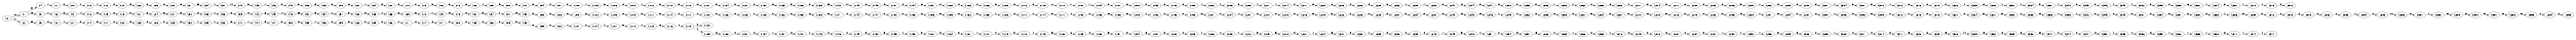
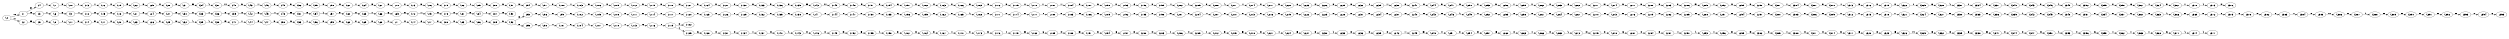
  strict digraph {
    rankdir=LR
    S0
    S1
    S2
    S3
    S4
    S5
    S6
    S7
    S8
    S9
    S10
    S11
    S12
    S13
    S14
    S15
    S16
    S17
    S18
    S19
    S20
    S21
    S22
    S23
    S24
    S25
    S26
    S27
    S28
    S29
    S30
    S31
    S32
    S33
    S34
    S35
    S36
    S37
    S38
    S39
    S40
    S41
    S42
    S43
    S44
    S45
    S46
    S47
    S48
    S49
    S50
    S51
    S52
    S53
    S54
    S55
    S56
    S57
    S58
    S59
    S60
    S61
    S62
    S63
    S64
    S65
    S66
    S67
    S68
    S69
    S70
    S71
    S72
    S73
    S74
    S75
    S76
    S77
    S78
    S79
    S80
    S81
    S82
    S83
    S84
    S85
    S86
    S87
    S88
    S89
    S90
    S91
    S92
    S93
    S94
    S95
    S96
    S97
    S98
    S99
    S100
    S101
    S102
    S103
    S104
    S105
    S106
    S107
    S108
    S109
    S110
    S111
    S112
    S113
    S114
    S115
    S116
    S117
    S118
    S119
    S120
    S121
    S122
    S125
    S123
    S124
    S126
    S127
    S128
    S129
    S130
    S131
    S132
    S133
    S134
    S135
    S136
    S137
    S138
    S139
    S140
    S141
    S142
    S143
    S144
    S145
    S146
    S147
    S148
    S149
    S150
    S151
    S152
    S153
    S154
    S155
    S156
    S157
    S158
    S159
    S160
    S161
    S162
    S163
    S164
    S165
    S166
    S167
    S168
    S169
    S170
    S171
    S172
    S173
    S174
    S175
    S176
    S177
    S178
    S179
    S180
    S181
    S182
    S183
    S184
    S185
    S186
    S187
    S188
    S189
    S190
    S191
    S192
    S193
    S194
    S195
    S196
    S197
    S198
    S199
    S200
    S201
    S202
    S203
    S204
    S205
    S206
    S207
    S208
    S209
    S210
    S211
    S212
    S213
    S214
    S215
    S216
    S217
    S218
    S219
    S220
    S221
    S222
    S223
    S224
    S225
    S226
    S227
    S228
    S229
    S230
    S231
    S232
    S233
    S234
    S235
    S236
    S237
    S238
    S239
    S240
    S241
    S242
    S243
    S244
    S245
    S246
    S247
    S248
    S249
    S250
    S251
    S252
    S253
    S254
    S255
    S256
    S257
    S258
    S259
    S260
    S261
    S262
    S263
    S264
    S265
    S266
    S267
    S268
    S269
    S270
    S271
    S272
    S273
    S274
    S275
    S276
    S277
    S278
    S279
    S280
    S281
    S282
    S283
    S284
    S285
    S286
    S287
    S288
    S289
    S290
    S291
    S292
    S293
    S294
    S295
    S296
    S297
    S298
    S299
    S300
    S301
    S302
    S303
    S304
    S305
    S306
    S307
    S308
    S309
    S310
    S311
    S312
    S313
    S314
    S315
    S316
    S317
    S318
    S319
    S320
    S321
    S322
    S323
    S324
    S325
    S326
    S327
    S328
    S329
    S330
    S331
    S332
    S333
    S334
    S335
    S336
    S337
    S338
    S339
    S340
    S341
    S342
    S343
    S344
    S345
    S346
    S347
    S348
    S349
    S350
    S351
    S352
    S353
    S354
    S355
    S356
    S357
    S358
    S359
    S360
    S361
    S362
    S363
    S364
    S365
    S366
    S367
    S368
    S369
    S370
    S371
    S372
    S373
    S374
    S375
    S376
    S377
    S378
    S382
    S383
    S384
    S385
    S386
    S387
    S388
    S389
    S390
    S391
    S392
    S393
    S394
    S395
    S0 -> S1 [label=M]
    S0 -> S2 [label=W]
    S1 -> S3 [label=Q]
    S1 -> S4 [label=R]
    S2 -> S5 [label=H]
    S3 -> S6 [label=I]
    S4 -> S7 [label=I]
    S5 -> S8 [label=T]
    S6 -> S9 [label=F]
    S7 -> S10 [label=T]
    S8 -> S11 [label=I]
    S9 -> S12 [label=V]
    S10 -> S13 [label=I]
    S11 -> S14 [label=D]
    S12 -> S15 [label=K]
    S13 -> S16 [label=V]
    S14 -> S17 [label=R]
    S15 -> S18 [label=T]
    S16 -> S19 [label=L]
    S17 -> S20 [label=L]
    S18 -> S21 [label=L]
    S19 -> S22 [label=E]
    S20 -> S23 [label=F]
    S21 -> S24 [label=T]
    S22 -> S25 [label=D]
    S23 -> S26 [label=Q]
    S24 -> S27 [label=G]
    S25 -> S28 [label=A]
    S26 -> S29 [label=L]
    S27 -> S30 [label=K]
    S28 -> S31 [label=R]
    S29 -> S32 [label=N]
    S30 -> S33 [label=T]
    S31 -> S34 [label=H]
    S32 -> S35 [label=S]
    S33 -> S36 [label=I]
    S34 -> S37 [label=S]
    S35 -> S38 [label=S]
    S36 -> S39 [label=T]
    S37 -> S40 [label=M]
    S38 -> S41 [label=H]
    S39 -> S42 [label=L]
    S40 -> S43 [label=D]
    S41 -> S44 [label=V]
    S42 -> S45 [label=E]
    S43 -> S46 [label=V]
    S44 -> S47 [label=E]
    S45 -> S48 [label=V]
    S46 -> S49 [label=Q]
    S47 -> S50 [label=D]
    S48 -> S51 [label=E]
    S49 -> S52 [label=P]
    S50 -> S53 [label=K]
    S51 -> S54 [label=P]
    S52 -> S55 [label=E]
    S53 -> S56 [label=I]
    S54 -> S57 [label=S]
    S55 -> S58 [label=D]
    S56 -> S59 [label=L]
    S57 -> S60 [label=D]
    S58 -> S61 [label=K]
    S59 -> S62 [label=Q]
    S60 -> S63 [label=T]
    S61 -> S64 [label=V]
    S62 -> S65 [label=L]
    S63 -> S66 [label=I]
    S64 -> S67 [label=R]
    S65 -> S68 [label=T]
    S66 -> S69 [label=E]
    S67 -> S70 [label=D]
    S68 -> S71 [label=Y]
    S69 -> S72 [label=N]
    S70 -> S73 [label=L]
    S71 -> S74 [label=A]
    S72 -> S75 [label=V]
    S73 -> S76 [label=K]
    S74 -> S77 [label=G]
    S75 -> S78 [label=K]
    S76 -> S79 [label=D]
    S77 -> S80 [label=A]
    S78 -> S81 [label=A]
    S79 -> S82 [label=Q]
    S80 -> S83 [label=T]
    S81 -> S84 [label=K]
    S82 -> S85 [label=I]
    S83 -> S86 [label=L]
    S84 -> S87 [label=I]
    S85 -> S88 [label=E]
    S86 -> S89 [label=Q]
    S87 -> S90 [label=Q]
    S88 -> S91 [label=K]
    S89 -> S92 [label=D]
-   S90 -> S93 [label=D]
+   S92 -> S93 [label=D]
    S91 -> S94 [label=N]
    S92 -> S95 [label=D]
    S93 -> S96 [label=K]
    S94 -> S97 [label=L]
    S95 -> S98 [label=W]
    S96 -> S99 [label=E]
    S97 -> S100 [label=L]
    S98 -> S101 [label=V]
    S99 -> S102 [label=G]
    S100 -> S103 [label=V]
    S101 -> S104 [label=C]
    S102 -> S105 [label=I]
    S103 -> S106 [label=Q]
    S104 -> S107 [label=S]
    S105 -> S108 [label=P]
    S106 -> S109 [label=T]
    S107 -> S110 [label=D]
    S108 -> S111 [label=P]
    S109 -> S112 [label=I]
    S110 -> S113 [label=I]
    S111 -> S114 [label=D]
    S112 -> S115 [label=D]
    S113 -> S116 [label=G]
    S114 -> S117 [label=Q]
    S115 -> S118 [label=D]
    S116 -> S119 [label=I]
    S117 -> S120 [label=Q]
    S118 -> S121 [label=K]
    S119 -> S122 [label=T]
    S119 -> S125 [label=S]
    S120 -> S123 [label=R]
    S121 -> S124 [label=R]
    S125 -> S128 [label=G]
    S123 -> S126 [label=L]
    S124 -> S127 [label=M]
    S126 -> S129 [label=I]
    S127 -> S130 [label=G]
    S128 -> S131 [label=A]
    S129 -> S132 [label=F]
    S130 -> S133 [label=K]
    S131 -> S134 [label=T]
    S132 -> S135 [label=A]
    S133 -> S136 [label=F]
    S134 -> S137 [label=V]
    S135 -> S138 [label=G]
    S136 -> S139 [label=L]
    S137 -> S140 [label=K]
    S138 -> S141 [label=K]
    S139 -> S142 [label=E]
    S140 -> S143 [label=S]
    S141 -> S144 [label=Q]
    S142 -> S145 [label=M]
    S143 -> S146 [label=A]
    S144 -> S147 [label=L]
    S145 -> S148 [label=K]
    S146 -> S149 [label=L]
    S147 -> S150 [label=E]
    S148 -> S151 [label=F]
    S149 -> S152 [label=R]
    S150 -> S153 [label=D]
    S151 -> S154 [label=G]
    S152 -> S155 [label=E]
    S153 -> S156 [label=G]
    S154 -> S157 [label=G]
    S155 -> S158 [label=S]
    S156 -> S159 [label=R]
    S157 -> S160 [label=A]
    S158 -> S161 [label=D]
    S159 -> S162 [label=T]
    S160 -> S163 [label=A]
    S161 -> S164 [label=K]
    S162 -> S165 [label=L]
    S163 -> S166 [label=L]
    S164 -> S167 [label=P]
    S165 -> S168 [label=S]
    S166 -> S169 [label=N]
    S167 -> S170 [label=V]
    S168 -> S171 [label=D]
    S169 -> S172 [label=D]
    S170 -> S173 [label=L]
    S171 -> S174 [label=Y]
    S172 -> S175 [label=D]
    S173 -> S176 [label=N]
    S174 -> S177 [label=N]
    S175 -> S178 [label=W]
    S176 -> S179 [label=I]
    S177 -> S180 [label=I]
    S178 -> S181 [label=V]
    S179 -> S182 [label=H]
    S180 -> S183 [label=Q]
    S181 -> S184 [label=V]
    S182 -> S185 [label=C]
    S183 -> S186 [label=K]
    S184 -> S187 [label=Q]
    S185 -> S188 [label=A]
    S186 -> S189 [label=E]
    S187 -> S190 [label=D]
    S188 -> S191 [label=H]
    S189 -> S192 [label=S]
    S190 -> S193 [label=L]
    S191 -> S194 [label=N]
    S192 -> S195 [label=T]
    S193 -> S196 [label=G]
    S194 -> S197 [label=G]
    S195 -> S198 [label=L]
    S196 -> S199 [label=L]
    S197 -> S200 [label=D]
    S198 -> S201 [label=H]
    S199 -> S202 [label=V]
    S200 -> S203 [label=A]
    S201 -> S204 [label=L]
    S202 -> S205 [label=S]
    S203 -> S206 [label=I]
    S204 -> S207 [label=V]
    S205 -> S208 [label=G]
    S206 -> S209 [label=Y]
    S207 -> S210 [label=L]
    S208 -> S211 [label=S]
    S209 -> S212 [label=I]
    S210 -> S213 [label=R]
    S211 -> S214 [label=V]
    S212 -> S215 [label=R]
    S213 -> S216 [label=L]
    S214 -> S217 [label=L]
    S215 -> S218 [label=E]
    S216 -> S219 [label=R]
    S217 -> S220 [label=K]
    S218 -> S221 [label=Q]
    S219 -> S222 [label=G]
    S220 -> S223 [label=C]
    S221 -> S224 [label=I]
    S222 -> S225 [label=G]
    S223 -> S226 [label=A]
    S224 -> S227 [label=E]
    S225 -> S228 [label=A]
    S226 -> S229 [label=T]
    S227 -> S230 [label=P]
    S228 -> S231 [label=K]
    S229 -> S232 [label=K]
    S230 -> S233 [label=S]
    S231 -> S234 [label=K]
    S232 -> S235 [label=I]
    S233 -> S236 [label=K]
    S234 -> S237 [label=R]
    S235 -> S238 [label=V]
    S236 -> S239 [label=T]
    S237 -> S240 [label=K]
    S238 -> S241 [label=D]
    S239 -> S242 [label=T]
    S240 -> S243 [label=K]
    S241 -> S244 [label=K]
    S242 -> S245 [label=V]
    S243 -> S246 [label=K]
    S244 -> S247 [label=P]
    S245 -> S248 [label=H]
    S246 -> S249 [label=S]
    S247 -> S250 [label=K]
    S248 -> S251 [label=Y]
    S249 -> S252 [label=Y]
    S250 -> S253 [label=L]
    S251 -> S254 [label=L]
    S252 -> S255 [label=T]
    S253 -> S256 [label=N]
    S254 -> S257 [label=R]
    S255 -> S258 [label=T]
    S256 -> S259 [label=V]
    S257 -> S260 [label=E]
    S258 -> S261 [label=P]
    S259 -> S262 [label=Y]
    S260 -> S263 [label=L]
    S261 -> S264 [label=K]
    S262 -> S265 [label=L]
    S263 -> S266 [label=I]
    S264 -> S267 [label=K]
    S265 -> S268 [label=G]
    S266 -> S269 [label=A]
    S267 -> S270 [label=N]
    S268 -> S271 [label=Y]
    S269 -> S272 [label=S]
    S270 -> S273 [label=K]
    S271 -> S274 [label=N]
    S272 -> S275 [label=K]
    S273 -> S276 [label=H]
    S274 -> S277 [label=K]
    S275 -> S278 [label=T]
    S276 -> S279 [label=K]
    S277 -> S280 [label=D]
    S278 -> S281 [label=G]
    S279 -> S282 [label=R]
    S280 -> S283 [label=T]
    S281 -> S284 [label=L]
    S282 -> S285 [label=K]
    S283 -> S286 [label=L]
    S284 -> S287 [label=P]
    S285 -> S288 [label=K]
    S286 -> S289 [label=H]
    S287 -> S290 [label=V]
    S288 -> S291 [label=V]
    S289 -> S292 [label=I]
    S290 -> S293 [label=S]
    S291 -> S294 [label=K]
    S292 -> S295 [label=M]
    S293 -> S296 [label=V]
    S294 -> S297 [label=L]
    S295 -> S298 [label=D]
    S296 -> S299 [label=F]
    S297 -> S300 [label=A]
    S298 -> S301 [label=D]
    S299 -> S302 [label=R]
    S300 -> S303 [label=V]
    S301 -> S304 [label=I]
    S302 -> S305 [label=L]
    S303 -> S306 [label=L]
    S304 -> S307 [label=D]
    S305 -> S308 [label=V]
    S306 -> S309 [label=K]
    S307 -> S310 [label=P]
    S308 -> S311 [label=A]
    S309 -> S312 [label=Y]
    S310 -> S313 [label=I]
    S311 -> S314 [label=A]
    S312 -> S315 [label=Y]
    S313 -> S316 [label=K]
    S314 -> S317 [label=N]
    S315 -> S318 [label=K]
    S316 -> S319 [label=T]
    S317 -> S320 [label=E]
    S318 -> S321 [label=V]
    S319 -> S322 [label=T]
    S320 -> S323 [label=K]
    S321 -> S324 [label=D]
    S322 -> S325 [label=I]
    S323 -> S326 [label=E]
    S324 -> S327 [label=E]
    S325 -> S328 [label=G]
    S326 -> S329 [label=M]
    S327 -> S330 [label=N]
    S328 -> S331 [label=S]
    S329 -> S332 [label=F]
    S330 -> S333 [label=G]
    S331 -> S334 [label=I]
    S332 -> S335 [label=D]
    S333 -> S336 [label=K]
    S334 -> S337 [label=R]
    S335 -> S338 [label=G]
    S336 -> S339 [label=I]
    S337 -> S340 [label=S]
    S338 -> S341 [label=H]
    S339 -> S342 [label=S]
    S340 -> S343 [label=L]
    S341 -> S344 [label=L]
    S342 -> S345 [label=R]
    S343 -> S346 [label=L]
    S344 -> S347 [label=L]
    S345 -> S348 [label=L]
    S346 -> S349 [label=S]
    S347 -> S350 [label=K]
    S348 -> S351 [label=R]
    S349 -> S352 [label=S]
    S350 -> S353 [label=S]
    S351 -> S354 [label=R]
    S352 -> S355 [label=T]
    S353 -> S356 [label=Y]
    S354 -> S357 [label=E]
    S355 -> S358 [label=L]
    S356 -> S359 [label=G]
    S357 -> S360 [label=C]
    S358 -> S361 [label=G]
    S359 -> S362 [label=V]
    S360 -> S363 [label=P]
    S361 -> S364 [label=I]
    S362 -> S365 [label=V]
    S363 -> S366 [label=S]
    S364 -> S367 [label=P]
    S365 -> S368 [label=V]
    S366 -> S369 [label=D]
    S367 -> S370 [label=V]
    S368 -> S371 [label=G]
    S369 -> S372 [label=E]
    S370 -> S373 [label=S]
    S371 -> S374 [label=S]
    S372 -> S375 [label=C]
    S373 -> S376 [label=A]
    S374 -> S377 [label=S]
    S375 -> S378 [label=G]
    S378 -> S382 [label=A]
    S382 -> S383 [label=G]
    S383 -> S384 [label=V]
    S384 -> S385 [label=F]
    S385 -> S386 [label=M]
    S386 -> S387 [label=A]
    S387 -> S388 [label=S]
    S388 -> S389 [label=H]
    S389 -> S390 [label=F]
    S390 -> S391 [label=D]
    S391 -> S392 [label=R]
    S392 -> S393 [label=H]
    S393 -> S394 [label=Y]
    S394 -> S395 [label=C]
  }
